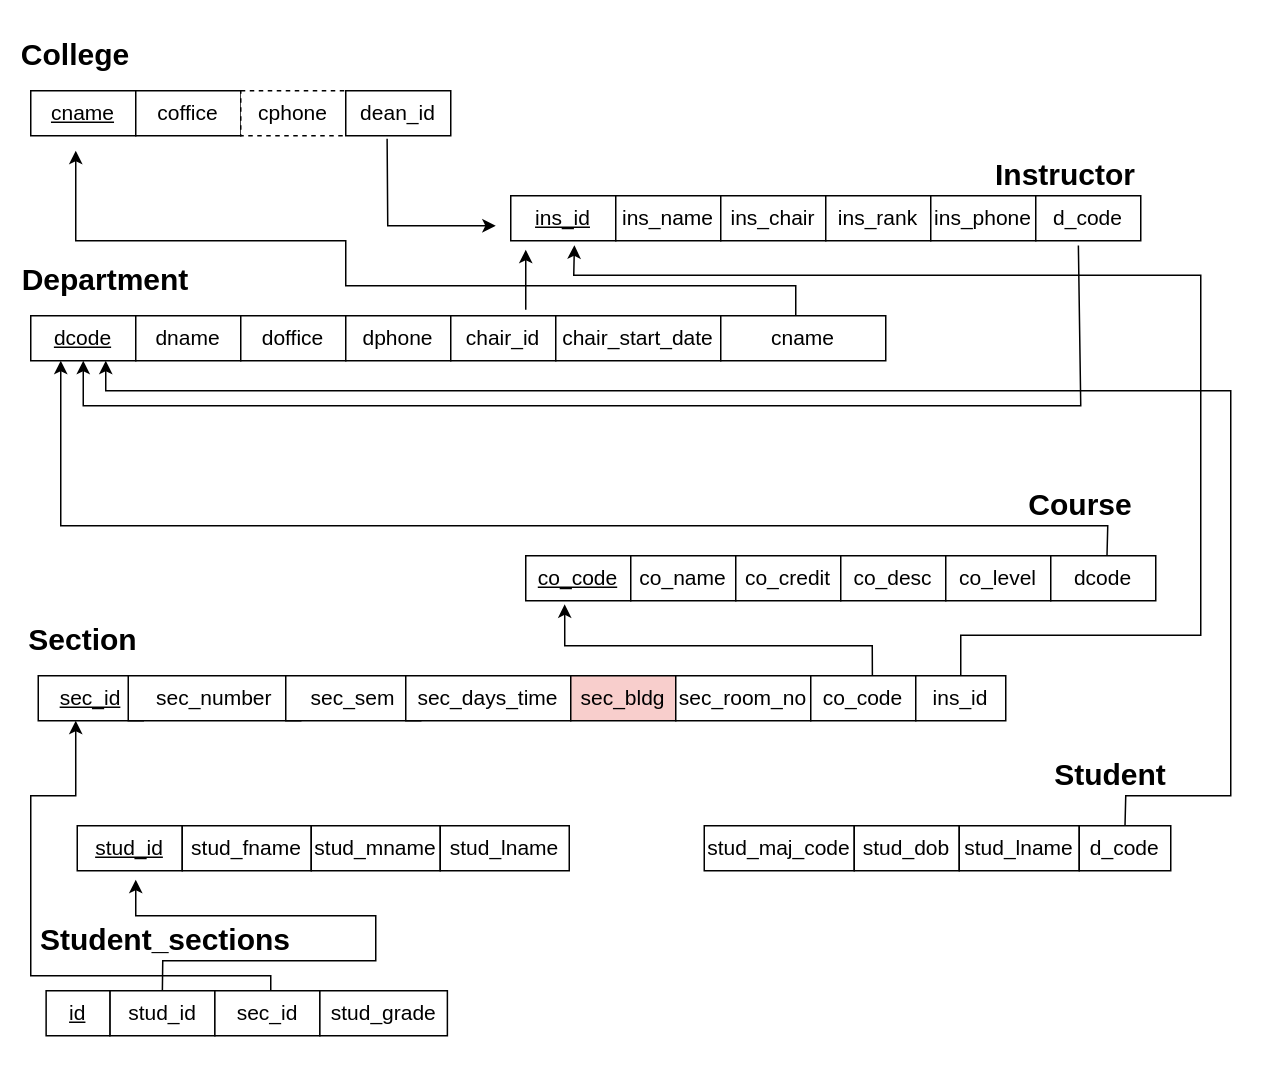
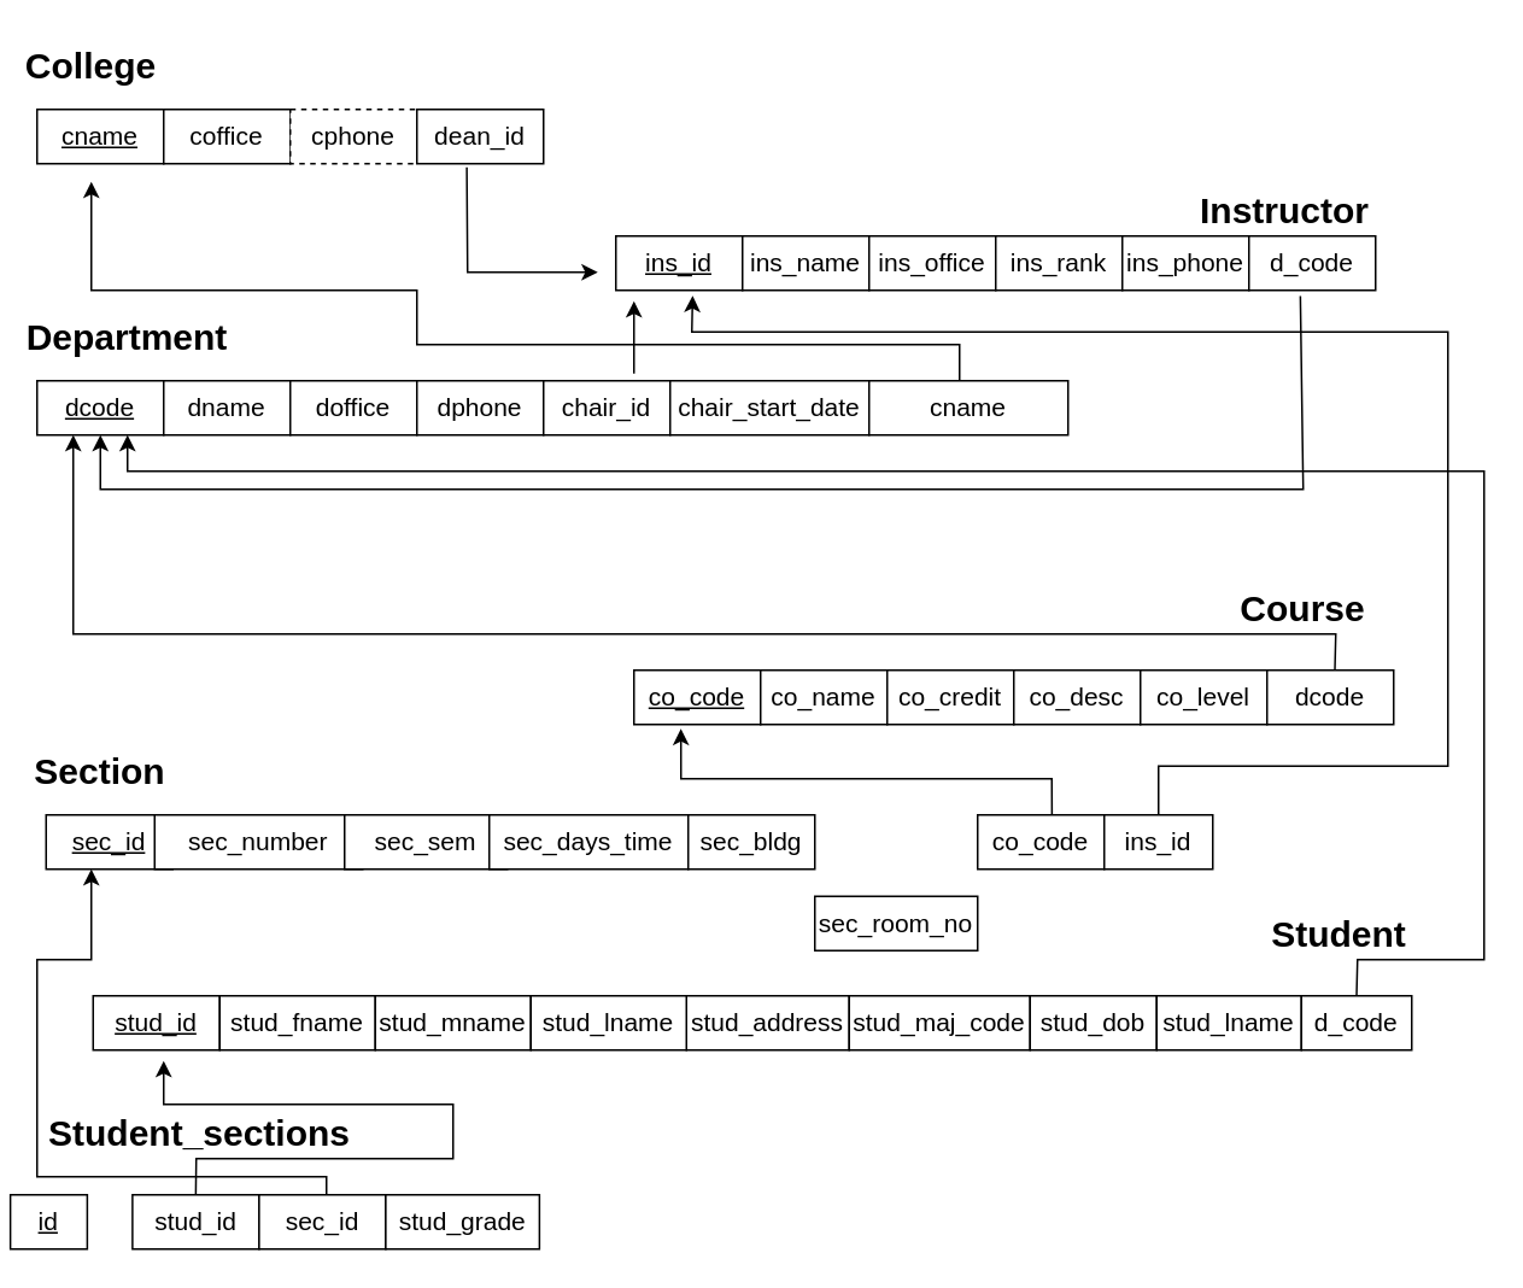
  <mxCell id="0" />
  <mxCell id="1" parent="0" />
  <mxCell id="2" value="&lt;u&gt;&lt;font style=&quot;font-size: 14px;&quot;&gt;cname&lt;/font&gt;&lt;/u&gt;" style="rounded=0;whiteSpace=wrap;html=1;" vertex="1" parent="1"><mxGeometry x="20" y="60" width="70" height="30" as="geometry" /></mxCell>
  <mxCell id="3" value="&lt;b&gt;&lt;font style=&quot;font-size: 20px;&quot;&gt;College&lt;/font&gt;&lt;/b&gt;" style="text;html=1;align=center;verticalAlign=middle;whiteSpace=wrap;rounded=0;" vertex="1" parent="1"><mxGeometry x="20" y="20" width="60" height="30" as="geometry" /></mxCell>
  <mxCell id="4" value="&lt;font style=&quot;font-size: 14px;&quot;&gt;coffice&lt;/font&gt;" style="rounded=0;whiteSpace=wrap;html=1;" vertex="1" parent="1"><mxGeometry x="90" y="60" width="70" height="30" as="geometry" /></mxCell>
  <mxCell id="5" value="&lt;font style=&quot;font-size: 14px;&quot;&gt;cphone&lt;/font&gt;" style="rounded=0;whiteSpace=wrap;html=1;dashed=1;" vertex="1" parent="1"><mxGeometry x="160" y="60" width="70" height="30" as="geometry" /></mxCell>
  <mxCell id="6" value="&lt;font style=&quot;font-size: 14px;&quot;&gt;dean_id&lt;/font&gt;" style="rounded=0;whiteSpace=wrap;html=1;" vertex="1" parent="1"><mxGeometry x="230" y="60" width="70" height="30" as="geometry" /></mxCell>
  <mxCell id="7" value="&lt;b&gt;&lt;font style=&quot;font-size: 20px;&quot;&gt;Instructor&lt;/font&gt;&lt;/b&gt;" style="text;html=1;align=center;verticalAlign=middle;whiteSpace=wrap;rounded=0;" vertex="1" parent="1"><mxGeometry x="680" y="100" width="60" height="30" as="geometry" /></mxCell>
  <mxCell id="8" value="&lt;u&gt;&lt;font style=&quot;font-size: 14px;&quot;&gt;ins_id&lt;/font&gt;&lt;/u&gt;" style="rounded=0;whiteSpace=wrap;html=1;" vertex="1" parent="1"><mxGeometry x="340" y="130" width="70" height="30" as="geometry" /></mxCell>
  <mxCell id="9" value="&lt;font style=&quot;font-size: 14px;&quot;&gt;ins_name&lt;/font&gt;" style="rounded=0;whiteSpace=wrap;html=1;" vertex="1" parent="1"><mxGeometry x="410" y="130" width="70" height="30" as="geometry" /></mxCell>
- <mxCell id="10" value="&lt;font style=&quot;font-size: 14px;&quot;&gt;ins_chair&lt;/font&gt;" style="rounded=0;whiteSpace=wrap;html=1;" vertex="1" parent="1"><mxGeometry x="480" y="130" width="70" height="30" as="geometry" /></mxCell>
+ <mxCell id="10" value="&lt;font style=&quot;font-size: 14px;&quot;&gt;ins_office&lt;/font&gt;" style="rounded=0;whiteSpace=wrap;html=1;" vertex="1" parent="1"><mxGeometry x="480" y="130" width="70" height="30" as="geometry" /></mxCell>
  <mxCell id="11" value="&lt;font style=&quot;font-size: 14px;&quot;&gt;ins_rank&lt;/font&gt;" style="rounded=0;whiteSpace=wrap;html=1;" vertex="1" parent="1"><mxGeometry x="550" y="130" width="70" height="30" as="geometry" /></mxCell>
  <mxCell id="12" value="&lt;font style=&quot;font-size: 14px;&quot;&gt;ins_phone&lt;/font&gt;" style="rounded=0;whiteSpace=wrap;html=1;" vertex="1" parent="1"><mxGeometry x="620" y="130" width="70" height="30" as="geometry" /></mxCell>
  <mxCell id="13" value="&lt;font style=&quot;font-size: 14px;&quot;&gt;d_code&lt;/font&gt;" style="rounded=0;whiteSpace=wrap;html=1;" vertex="1" parent="1"><mxGeometry x="690" y="130" width="70" height="30" as="geometry" /></mxCell>
  <mxCell id="14" value="" style="endArrow=classic;html=1;rounded=0;exitX=0.394;exitY=1.067;exitDx=0;exitDy=0;exitPerimeter=0;" edge="1" parent="1" source="6"><mxGeometry width="50" height="50" relative="1" as="geometry"><mxPoint x="280" y="200" as="sourcePoint" /><mxPoint x="330" y="150" as="targetPoint" /><Array as="points"><mxPoint x="258" y="150" /></Array></mxGeometry></mxCell>
  <mxCell id="15" value="&lt;b&gt;&lt;font style=&quot;font-size: 20px;&quot;&gt;Department&lt;/font&gt;&lt;/b&gt;" style="text;html=1;align=center;verticalAlign=middle;whiteSpace=wrap;rounded=0;" vertex="1" parent="1"><mxGeometry x="40" y="170" width="60" height="30" as="geometry" /></mxCell>
  <mxCell id="16" value="&lt;u&gt;&lt;font style=&quot;font-size: 14px;&quot;&gt;dcode&lt;/font&gt;&lt;/u&gt;" style="rounded=0;whiteSpace=wrap;html=1;" vertex="1" parent="1"><mxGeometry x="20" y="210" width="70" height="30" as="geometry" /></mxCell>
  <mxCell id="17" value="&lt;font style=&quot;font-size: 14px;&quot;&gt;dname&lt;/font&gt;" style="rounded=0;whiteSpace=wrap;html=1;" vertex="1" parent="1"><mxGeometry x="90" y="210" width="70" height="30" as="geometry" /></mxCell>
  <mxCell id="18" value="&lt;span style=&quot;font-size: 14px;&quot;&gt;doffice&lt;/span&gt;" style="rounded=0;whiteSpace=wrap;html=1;" vertex="1" parent="1"><mxGeometry x="160" y="210" width="70" height="30" as="geometry" /></mxCell>
  <mxCell id="19" value="&lt;font style=&quot;font-size: 14px;&quot;&gt;dphone&lt;/font&gt;" style="rounded=0;whiteSpace=wrap;html=1;" vertex="1" parent="1"><mxGeometry x="230" y="210" width="70" height="30" as="geometry" /></mxCell>
  <mxCell id="20" value="&lt;font style=&quot;font-size: 14px;&quot;&gt;chair_id&lt;/font&gt;" style="rounded=0;whiteSpace=wrap;html=1;" vertex="1" parent="1"><mxGeometry x="300" y="210" width="70" height="30" as="geometry" /></mxCell>
  <mxCell id="21" value="&lt;font style=&quot;font-size: 14px;&quot;&gt;chair_start_date&lt;/font&gt;" style="rounded=0;whiteSpace=wrap;html=1;" vertex="1" parent="1"><mxGeometry x="370" y="210" width="110" height="30" as="geometry" /></mxCell>
  <mxCell id="22" value="" style="endArrow=classic;html=1;rounded=0;entryX=0.5;entryY=1;entryDx=0;entryDy=0;exitX=0.406;exitY=1.107;exitDx=0;exitDy=0;exitPerimeter=0;" edge="1" parent="1" source="13" target="16"><mxGeometry width="50" height="50" relative="1" as="geometry"><mxPoint x="730" y="170" as="sourcePoint" /><mxPoint x="40" y="262.4" as="targetPoint" /><Array as="points"><mxPoint x="720" y="270" /><mxPoint x="55" y="270" /></Array></mxGeometry></mxCell>
  <mxCell id="23" value="" style="endArrow=classic;html=1;rounded=0;" edge="1" parent="1"><mxGeometry width="50" height="50" relative="1" as="geometry"><mxPoint x="350" y="206" as="sourcePoint" /><mxPoint x="350" y="166" as="targetPoint" /></mxGeometry></mxCell>
  <mxCell id="24" value="&lt;font style=&quot;font-size: 14px;&quot;&gt;cname&lt;/font&gt;" style="rounded=0;whiteSpace=wrap;html=1;" vertex="1" parent="1"><mxGeometry x="480" y="210" width="110" height="30" as="geometry" /></mxCell>
  <mxCell id="25" value="" style="endArrow=classic;html=1;rounded=0;" edge="1" parent="1"><mxGeometry width="50" height="50" relative="1" as="geometry"><mxPoint x="530" y="210" as="sourcePoint" /><mxPoint x="50" y="100" as="targetPoint" /><Array as="points"><mxPoint x="530" y="190" /><mxPoint x="230" y="190" /><mxPoint x="230" y="160" /><mxPoint x="50" y="160" /></Array></mxGeometry></mxCell>
  <mxCell id="26" value="&lt;b&gt;&lt;font style=&quot;font-size: 20px;&quot;&gt;Course&lt;/font&gt;&lt;/b&gt;" style="text;html=1;align=center;verticalAlign=middle;whiteSpace=wrap;rounded=0;" vertex="1" parent="1"><mxGeometry x="690" y="320" width="60" height="30" as="geometry" /></mxCell>
  <mxCell id="27" value="&lt;u&gt;&lt;font style=&quot;font-size: 14px;&quot;&gt;co_code&lt;/font&gt;&lt;/u&gt;" style="rounded=0;whiteSpace=wrap;html=1;" vertex="1" parent="1"><mxGeometry x="350" y="370" width="70" height="30" as="geometry" /></mxCell>
  <mxCell id="28" value="&lt;font style=&quot;font-size: 14px;&quot;&gt;co_name&lt;/font&gt;" style="rounded=0;whiteSpace=wrap;html=1;" vertex="1" parent="1"><mxGeometry x="420" y="370" width="70" height="30" as="geometry" /></mxCell>
  <mxCell id="29" value="&lt;font style=&quot;font-size: 14px;&quot;&gt;co_credit&lt;/font&gt;" style="rounded=0;whiteSpace=wrap;html=1;" vertex="1" parent="1"><mxGeometry x="490" y="370" width="70" height="30" as="geometry" /></mxCell>
  <mxCell id="30" value="&lt;font style=&quot;font-size: 14px;&quot;&gt;co_desc&lt;/font&gt;" style="rounded=0;whiteSpace=wrap;html=1;" vertex="1" parent="1"><mxGeometry x="560" y="370" width="70" height="30" as="geometry" /></mxCell>
  <mxCell id="31" value="&lt;font style=&quot;font-size: 14px;&quot;&gt;co_level&lt;/font&gt;" style="rounded=0;whiteSpace=wrap;html=1;" vertex="1" parent="1"><mxGeometry x="630" y="370" width="70" height="30" as="geometry" /></mxCell>
  <mxCell id="32" value="&lt;font style=&quot;font-size: 14px;&quot;&gt;dcode&lt;/font&gt;" style="rounded=0;whiteSpace=wrap;html=1;" vertex="1" parent="1"><mxGeometry x="700" y="370" width="70" height="30" as="geometry" /></mxCell>
  <mxCell id="33" value="" style="endArrow=classic;html=1;rounded=0;entryX=0.25;entryY=1;entryDx=0;entryDy=0;exitX=0.5;exitY=0;exitDx=0;exitDy=0;" edge="1" parent="1"><mxGeometry width="50" height="50" relative="1" as="geometry"><mxPoint x="737.5" y="370" as="sourcePoint" /><mxPoint x="40" y="240" as="targetPoint" /><Array as="points"><mxPoint x="738" y="350" /><mxPoint x="40" y="350" /></Array></mxGeometry></mxCell>
  <mxCell id="34" value="&lt;span style=&quot;font-size: 20px;&quot;&gt;&lt;b&gt;Section&lt;/b&gt;&lt;/span&gt;" style="text;html=1;align=center;verticalAlign=middle;whiteSpace=wrap;rounded=0;" vertex="1" parent="1"><mxGeometry x="25" y="410" width="60" height="30" as="geometry" /></mxCell>
  <mxCell id="35" value="&lt;u&gt;&lt;font style=&quot;font-size: 14px;&quot;&gt;sec_id&lt;/font&gt;&lt;/u&gt;" style="rounded=0;whiteSpace=wrap;html=1;" vertex="1" parent="1"><mxGeometry x="25" y="450" width="70" height="30" as="geometry" /></mxCell>
  <mxCell id="36" value="&lt;font style=&quot;font-size: 14px;&quot;&gt;sec_number&lt;/font&gt;" style="rounded=0;whiteSpace=wrap;html=1;" vertex="1" parent="1"><mxGeometry x="85" y="450" width="115" height="30" as="geometry" /></mxCell>
  <mxCell id="37" value="&lt;font style=&quot;font-size: 14px;&quot;&gt;sec_sem&lt;/font&gt;" style="rounded=0;whiteSpace=wrap;html=1;" vertex="1" parent="1"><mxGeometry x="190" y="450" width="90" height="30" as="geometry" /></mxCell>
  <mxCell id="38" value="&lt;font style=&quot;font-size: 14px;&quot;&gt;sec_days_time&lt;/font&gt;" style="rounded=0;whiteSpace=wrap;html=1;" vertex="1" parent="1"><mxGeometry x="270" y="450" width="110" height="30" as="geometry" /></mxCell>
- <mxCell id="39" value="&lt;font style=&quot;font-size: 14px;&quot;&gt;sec_bldg&lt;/font&gt;" style="rounded=0;whiteSpace=wrap;html=1;fillColor=#f8cecc;" vertex="1" parent="1"><mxGeometry x="380" y="450" width="70" height="30" as="geometry" /></mxCell>
- <mxCell id="40" value="&lt;font style=&quot;font-size: 14px;&quot;&gt;sec_room_no&lt;/font&gt;" style="rounded=0;whiteSpace=wrap;html=1;" vertex="1" parent="1"><mxGeometry x="450" y="450" width="90" height="30" as="geometry" /></mxCell>
+ <mxCell id="39" value="&lt;font style=&quot;font-size: 14px;&quot;&gt;sec_bldg&lt;/font&gt;" style="rounded=0;whiteSpace=wrap;html=1;" vertex="1" parent="1"><mxGeometry x="380" y="450" width="70" height="30" as="geometry" /></mxCell>
+ <mxCell id="40" value="&lt;font style=&quot;font-size: 14px;&quot;&gt;sec_room_no&lt;/font&gt;" style="rounded=0;whiteSpace=wrap;html=1;" vertex="1" parent="1"><mxGeometry x="450" y="495" width="90" height="30" as="geometry" /></mxCell>
  <mxCell id="41" value="&lt;font style=&quot;font-size: 14px;&quot;&gt;co_code&lt;/font&gt;" style="rounded=0;whiteSpace=wrap;html=1;" vertex="1" parent="1"><mxGeometry x="540" y="450" width="70" height="30" as="geometry" /></mxCell>
  <mxCell id="42" value="" style="endArrow=classic;html=1;rounded=0;entryX=0.371;entryY=1.08;entryDx=0;entryDy=0;entryPerimeter=0;exitX=0.587;exitY=-0.013;exitDx=0;exitDy=0;exitPerimeter=0;" edge="1" parent="1" source="41" target="27"><mxGeometry width="50" height="50" relative="1" as="geometry"><mxPoint x="585" y="450" as="sourcePoint" /><mxPoint x="610" y="420" as="targetPoint" /><Array as="points"><mxPoint x="581" y="430" /><mxPoint x="376" y="430" /></Array></mxGeometry></mxCell>
  <mxCell id="43" value="&lt;font style=&quot;font-size: 14px;&quot;&gt;ins_id&lt;/font&gt;" style="rounded=0;whiteSpace=wrap;html=1;" vertex="1" parent="1"><mxGeometry x="610" y="450" width="60" height="30" as="geometry" /></mxCell>
  <mxCell id="44" value="" style="endArrow=classic;html=1;rounded=0;entryX=0.606;entryY=1;entryDx=0;entryDy=0;entryPerimeter=0;" edge="1" parent="1"><mxGeometry width="50" height="50" relative="1" as="geometry"><mxPoint x="640" y="450" as="sourcePoint" /><mxPoint x="382.42" y="163" as="targetPoint" /><Array as="points"><mxPoint x="640" y="423" /><mxPoint x="800" y="423" /><mxPoint x="800" y="183" /><mxPoint x="382" y="183" /></Array></mxGeometry></mxCell>
  <mxCell id="45" value="&lt;span style=&quot;font-size: 20px;&quot;&gt;&lt;b&gt;Student&lt;/b&gt;&lt;/span&gt;" style="text;html=1;align=center;verticalAlign=middle;whiteSpace=wrap;rounded=0;" vertex="1" parent="1"><mxGeometry x="710" y="500" width="60" height="30" as="geometry" /></mxCell>
  <mxCell id="46" value="&lt;u&gt;&lt;font style=&quot;font-size: 14px;&quot;&gt;stud_id&lt;/font&gt;&lt;/u&gt;" style="rounded=0;whiteSpace=wrap;html=1;" vertex="1" parent="1"><mxGeometry x="51" y="550" width="70" height="30" as="geometry" /></mxCell>
+ <mxCell id="47" value="&lt;font style=&quot;font-size: 14px;&quot;&gt;stud_address&lt;/font&gt;" style="rounded=0;whiteSpace=wrap;html=1;" vertex="1" parent="1"><mxGeometry x="379" y="550" width="90" height="30" as="geometry" /></mxCell>
  <mxCell id="48" value="&lt;font style=&quot;font-size: 14px;&quot;&gt;stud_maj_code&lt;/font&gt;" style="rounded=0;whiteSpace=wrap;html=1;" vertex="1" parent="1"><mxGeometry x="469" y="550" width="100" height="30" as="geometry" /></mxCell>
  <mxCell id="49" value="&lt;font style=&quot;font-size: 14px;&quot;&gt;stud_dob&lt;/font&gt;" style="rounded=0;whiteSpace=wrap;html=1;" vertex="1" parent="1"><mxGeometry x="569" y="550" width="70" height="30" as="geometry" /></mxCell>
  <mxCell id="50" value="&lt;font style=&quot;font-size: 14px;&quot;&gt;stud_fname&lt;/font&gt;" style="rounded=0;whiteSpace=wrap;html=1;" vertex="1" parent="1"><mxGeometry x="121" y="550" width="86" height="30" as="geometry" /></mxCell>
  <mxCell id="51" value="&lt;font style=&quot;font-size: 14px;&quot;&gt;stud_lname&lt;/font&gt;" style="rounded=0;whiteSpace=wrap;html=1;" vertex="1" parent="1"><mxGeometry x="639" y="550" width="80" height="30" as="geometry" /></mxCell>
  <mxCell id="52" value="&lt;font style=&quot;font-size: 14px;&quot;&gt;stud_mname&lt;/font&gt;" style="rounded=0;whiteSpace=wrap;html=1;" vertex="1" parent="1"><mxGeometry x="207" y="550" width="86" height="30" as="geometry" /></mxCell>
  <mxCell id="53" value="&lt;font style=&quot;font-size: 14px;&quot;&gt;stud_lname&lt;/font&gt;" style="rounded=0;whiteSpace=wrap;html=1;" vertex="1" parent="1"><mxGeometry x="293" y="550" width="86" height="30" as="geometry" /></mxCell>
  <mxCell id="54" value="&lt;font style=&quot;font-size: 14px;&quot;&gt;d_code&lt;/font&gt;" style="rounded=0;whiteSpace=wrap;html=1;" vertex="1" parent="1"><mxGeometry x="719" y="550" width="61" height="30" as="geometry" /></mxCell>
  <mxCell id="55" value="" style="endArrow=classic;html=1;rounded=0;exitX=0.5;exitY=0;exitDx=0;exitDy=0;" edge="1" parent="1" source="54"><mxGeometry width="50" height="50" relative="1" as="geometry"><mxPoint x="810" y="550" as="sourcePoint" /><mxPoint x="70" y="240" as="targetPoint" /><Array as="points"><mxPoint x="750" y="530" /><mxPoint x="820" y="530" /><mxPoint x="820" y="390" /><mxPoint x="820" y="260" /><mxPoint x="70" y="260" /></Array></mxGeometry></mxCell>
  <mxCell id="56" value="&lt;span style=&quot;font-size: 20px;&quot;&gt;&lt;b&gt;Student_sections&lt;/b&gt;&lt;/span&gt;" style="text;html=1;align=center;verticalAlign=middle;whiteSpace=wrap;rounded=0;" vertex="1" parent="1"><mxGeometry x="80" y="610" width="60" height="30" as="geometry" /></mxCell>
  <mxCell id="57" value="&lt;font style=&quot;font-size: 14px;&quot;&gt;stud_id&lt;/font&gt;" style="rounded=0;whiteSpace=wrap;html=1;" vertex="1" parent="1"><mxGeometry x="72.75" y="660" width="70" height="30" as="geometry" /></mxCell>
  <mxCell id="58" value="&lt;font style=&quot;font-size: 14px;&quot;&gt;sec_id&lt;/font&gt;" style="rounded=0;whiteSpace=wrap;html=1;" vertex="1" parent="1"><mxGeometry x="142.75" y="660" width="70" height="30" as="geometry" /></mxCell>
  <mxCell id="59" value="&lt;font style=&quot;font-size: 14px;&quot;&gt;stud_grade&lt;/font&gt;" style="rounded=0;whiteSpace=wrap;html=1;" vertex="1" parent="1"><mxGeometry x="212.75" y="660" width="85" height="30" as="geometry" /></mxCell>
  <mxCell id="60" value="" style="endArrow=classic;html=1;rounded=0;exitX=0.5;exitY=0;exitDx=0;exitDy=0;" edge="1" parent="1" source="57"><mxGeometry width="50" height="50" relative="1" as="geometry"><mxPoint x="60" y="650" as="sourcePoint" /><mxPoint x="90" y="586" as="targetPoint" /><Array as="points"><mxPoint x="108" y="640" /><mxPoint x="250" y="640" /><mxPoint x="250" y="630" /><mxPoint x="250" y="610" /><mxPoint x="90" y="610" /></Array></mxGeometry></mxCell>
  <mxCell id="61" value="" style="endArrow=classic;html=1;rounded=0;entryX=0.357;entryY=1;entryDx=0;entryDy=0;entryPerimeter=0;" edge="1" parent="1" target="35"><mxGeometry width="50" height="50" relative="1" as="geometry"><mxPoint x="180" y="660" as="sourcePoint" /><mxPoint x="50" y="490" as="targetPoint" /><Array as="points"><mxPoint x="180" y="650" /><mxPoint x="20" y="650" /><mxPoint x="20" y="530" /><mxPoint x="50" y="530" /></Array></mxGeometry></mxCell>
- <mxCell id="62" value="&lt;font style=&quot;font-size: 14px;&quot;&gt;&lt;u&gt;id&lt;/u&gt;&lt;/font&gt;" style="rounded=0;whiteSpace=wrap;html=1;" vertex="1" parent="1"><mxGeometry x="30.25" y="660" width="42.5" height="30" as="geometry" /></mxCell>
+ <mxCell id="62" value="&lt;font style=&quot;font-size: 14px;&quot;&gt;&lt;u&gt;id&lt;/u&gt;&lt;/font&gt;" style="rounded=0;whiteSpace=wrap;html=1;" vertex="1" parent="1"><mxGeometry x="5.25" y="660" width="42.5" height="30" as="geometry" /></mxCell>
